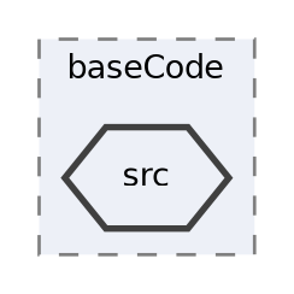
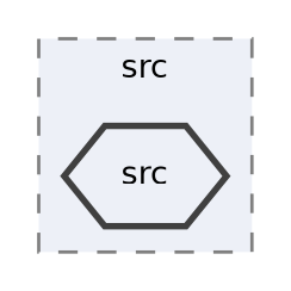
  digraph {
    compound=true
    n1 [color=grey25 fillcolor="#edf0f7" fontname=Helvetica fontsize=10 height=0.2 label=src shape=hexagon style="filled,bold" width=0.4]
    subgraph cluster_1 {
      bgcolor="#edf0f7"
      fontname=Helvetica
      fontsize=10
-     label=baseCode
+     label=src
      pencolor=grey50
      style="filled,dashed"
      n1
    }
  }
